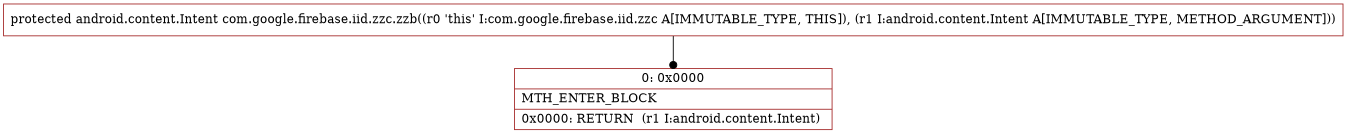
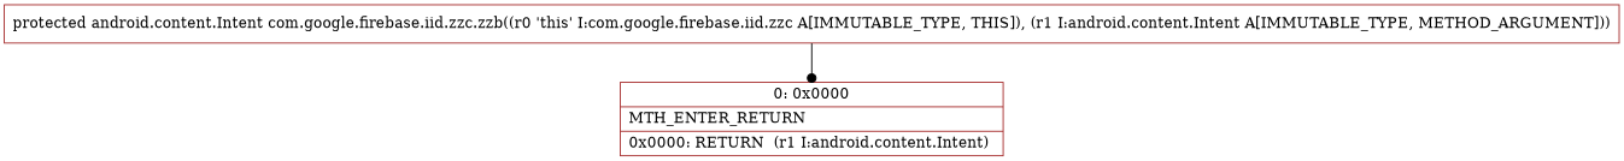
  digraph {
    node [shape=record color=brown]
-   n1 [label="{0\:\ 0x0000|MTH_ENTER_BLOCK\l|0x0000: RETURN  (r1 I:android.content.Intent) \l}"]
+   n1 [label="{0\:\ 0x0000|MTH_ENTER_RETURN\l|0x0000: RETURN  (r1 I:android.content.Intent) \l}"]
    n2 [label="{protected android.content.Intent com.google.firebase.iid.zzc.zzb((r0 'this' I:com.google.firebase.iid.zzc A[IMMUTABLE_TYPE, THIS]), (r1 I:android.content.Intent A[IMMUTABLE_TYPE, METHOD_ARGUMENT])) }"]
    n2 -> n1 [arrowhead=dot]
  }
